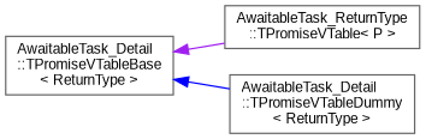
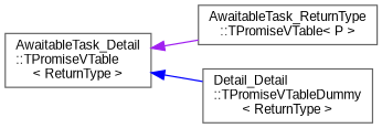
  digraph {
    fontname="Liberation Sans"
    rankdir=LR
    node [color=grey40 fillcolor=white fontname="Liberation Sans" fontsize=10 shape=box style=filled]
    edge [dir=back fontname="Liberation Sans" fontsize=10 labelfontname=Helvetica labelfontsize=10 style=solid]
-   n1 [height=0.2 label="AwaitableTask_Detail\l::TPromiseVTableBase\l\< ReturnType \>" width=0.4]
+   n1 [height=0.2 label="AwaitableTask_Detail\l::TPromiseVTable\l\< ReturnType \>" width=0.4]
    n2 [height=0.2 label="AwaitableTask_ReturnType\l::TPromiseVTable\< P \>" width=0.4]
-   n3 [height=0.2 label="AwaitableTask_Detail\l::TPromiseVTableDummy\l\< ReturnType \>" width=0.4]
+   n3 [height=0.2 label="Detail_Detail\l::TPromiseVTableDummy\l\< ReturnType \>" width=0.4]
    n1 -> n2 [color=purple]
    n1 -> n3 [color=blue]
  }
